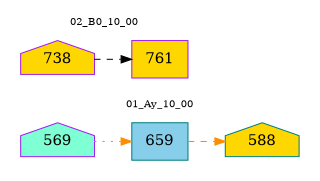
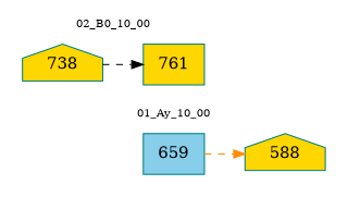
  digraph {
    rankdir=LR
    node [color=teal fillcolor=gold shape=house style=filled]
    edge [color=darkorange style=dashed]
-   n1 [color=purple fillcolor=aquamarine label=569]
    n2 [fillcolor=skyblue label=659 shape=box]
    n3 [label=588]
-   n4 [color=purple label=738]
-   n5 [color=purple label=761 shape=box]
+   n4 [label=738]
+   n5 [label=761 shape=box]
    subgraph cluster_1 {
      color=white
      fontsize=10
      label="01_Ay_10_00"
-     n1
      n2
      n3
    }
    subgraph cluster_2 {
      color=white
      fontsize=10
      label="02_B0_10_00"
      n4
      n5
    }
-   n1 -> n2 [style=dotted]
    n2 -> n3
    n4 -> n5 [color=black]
  }
